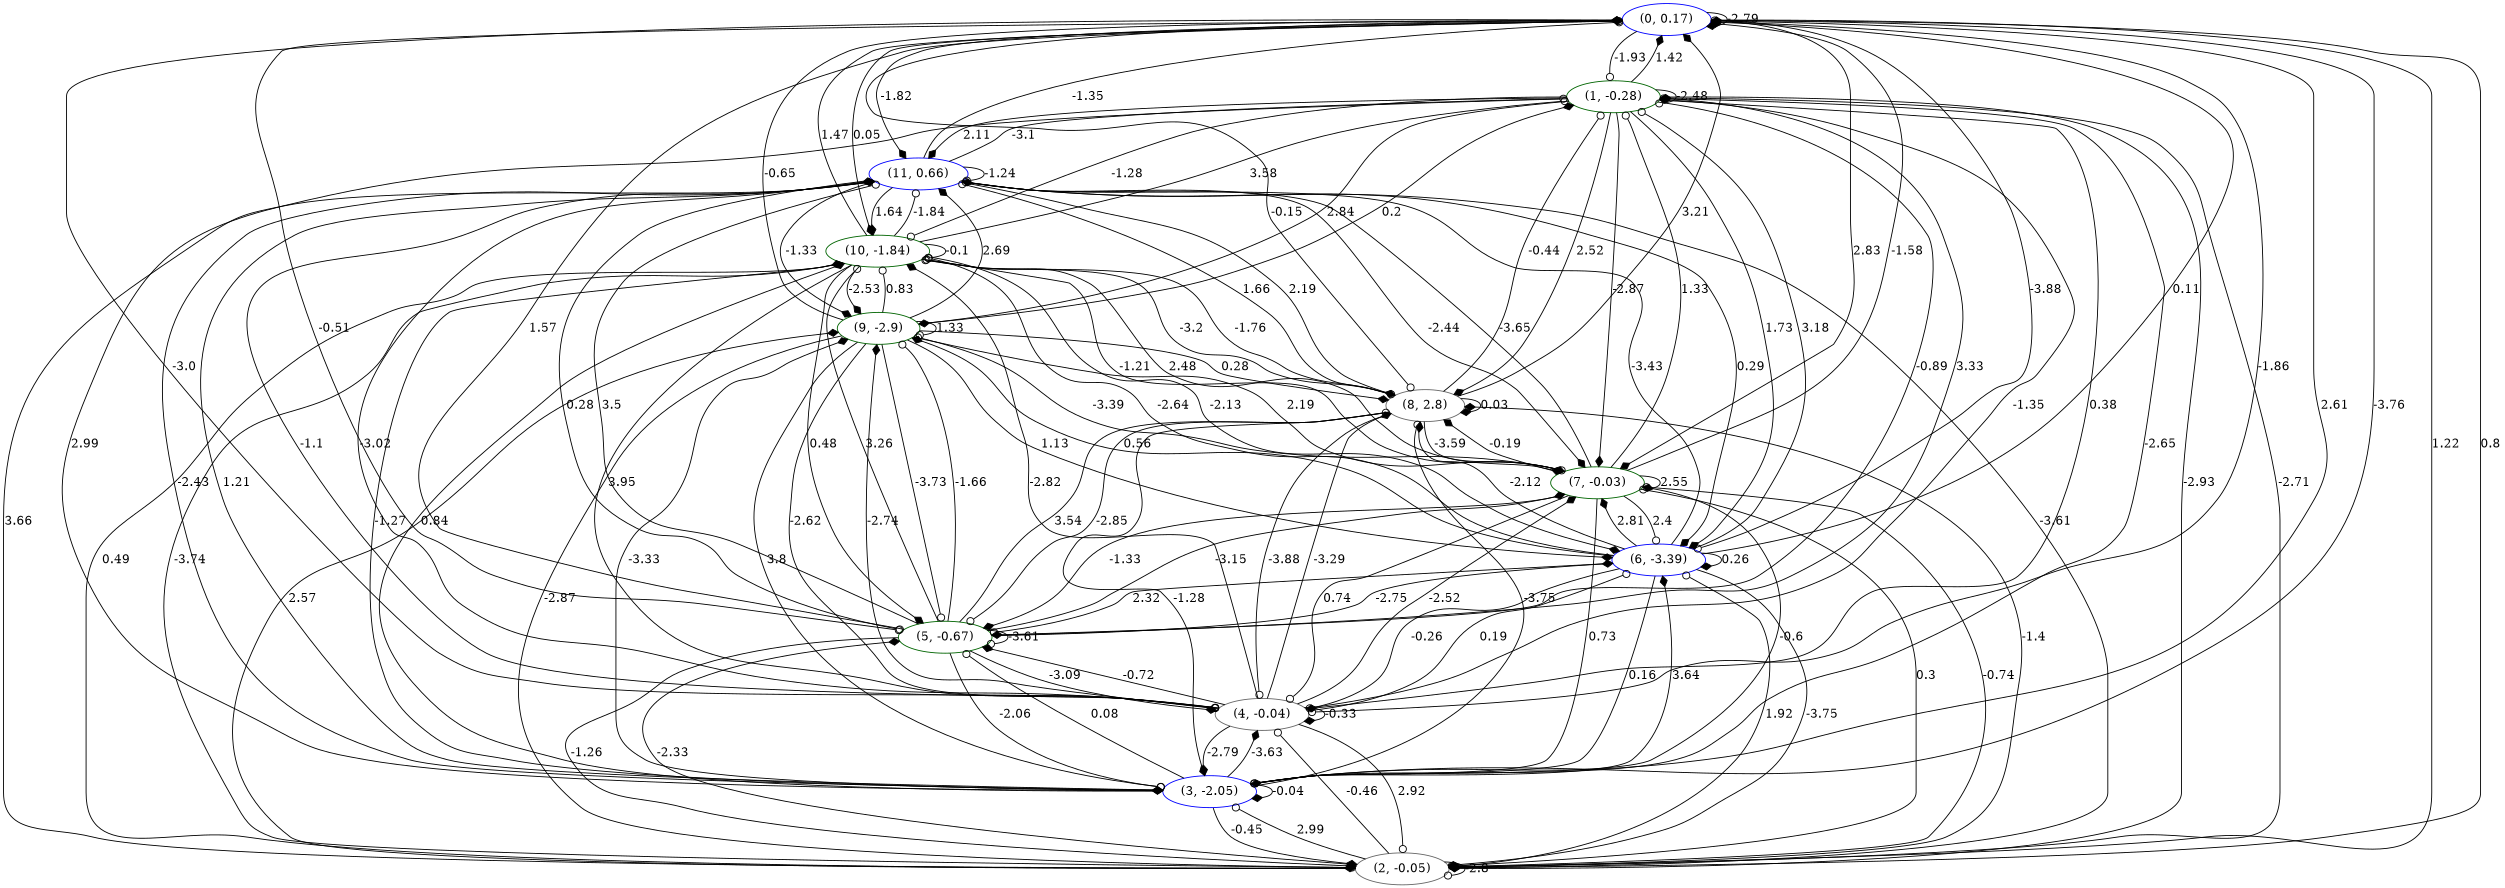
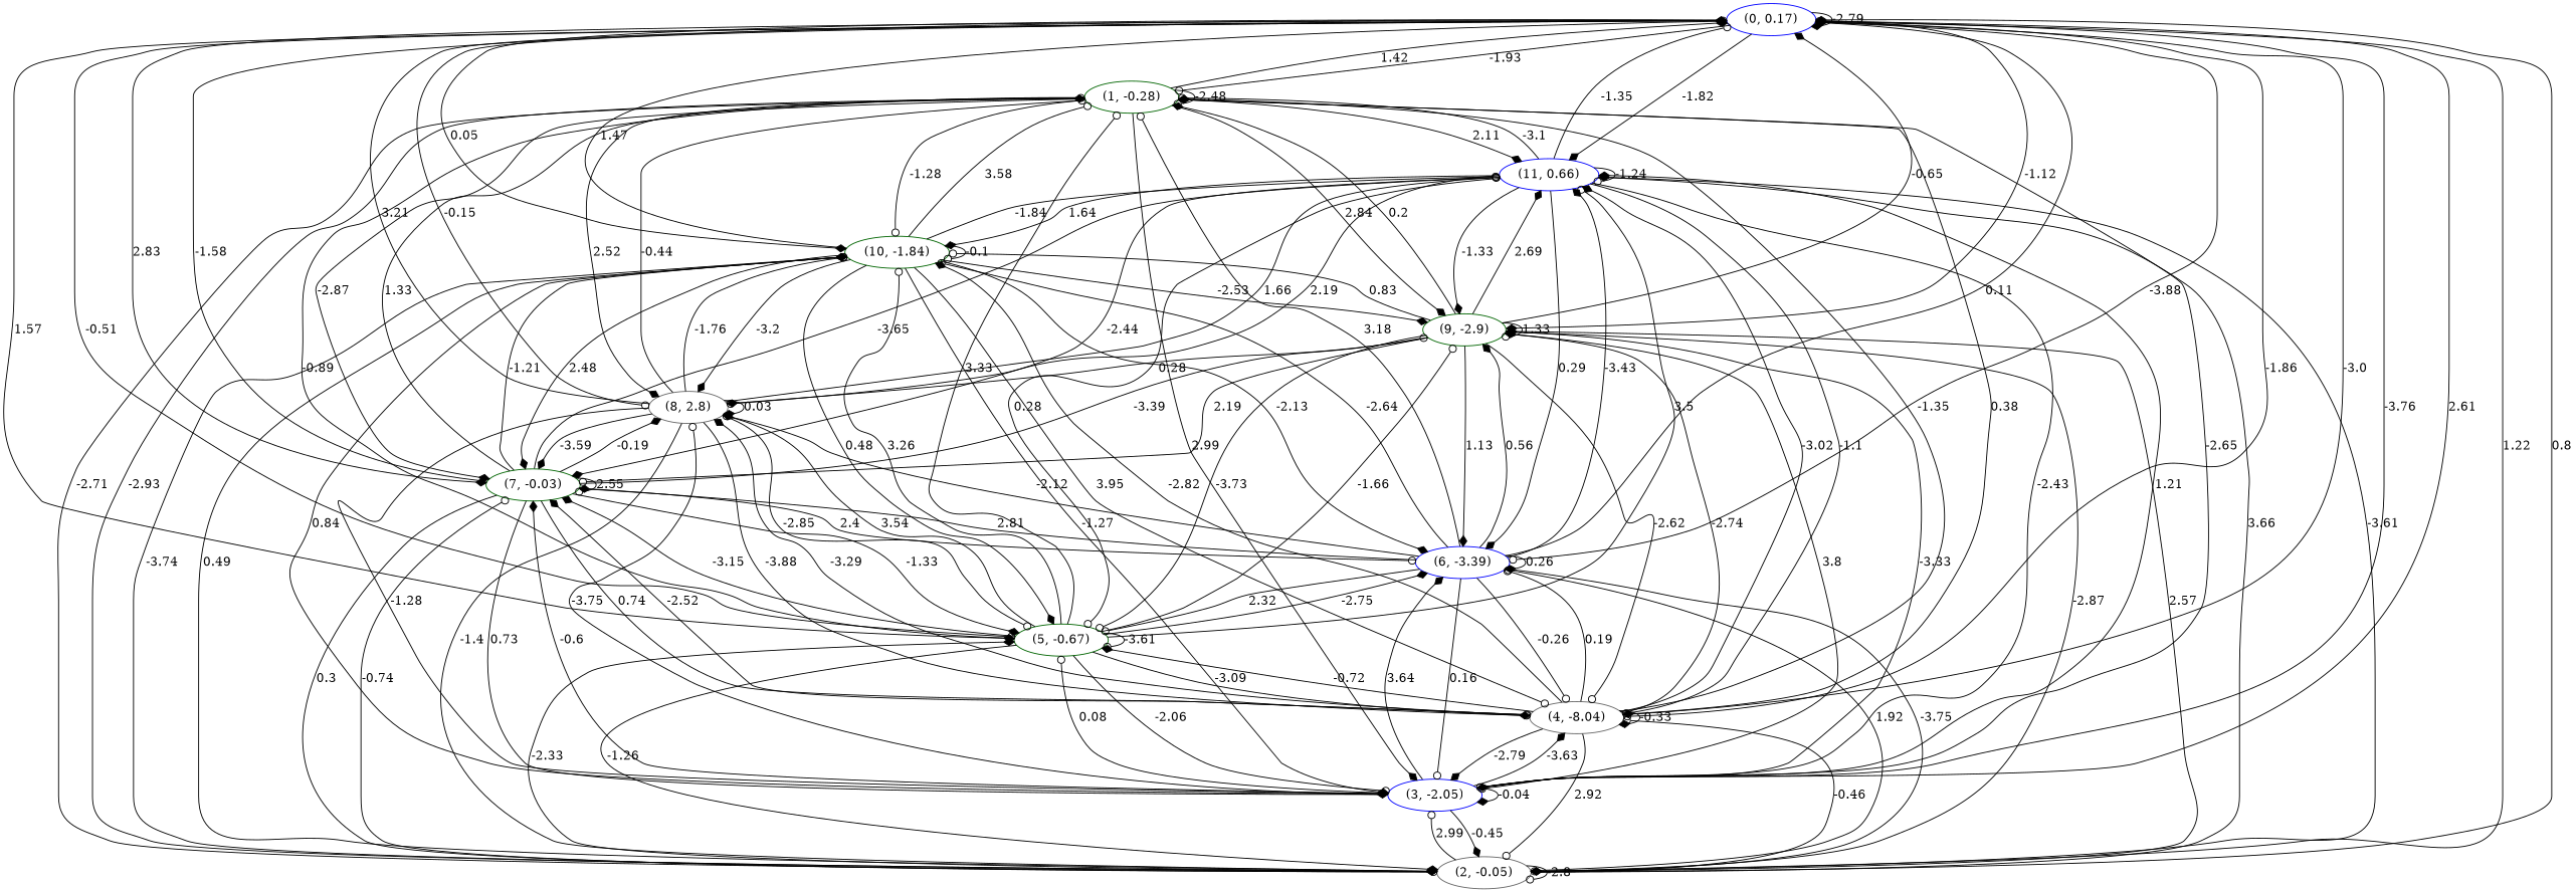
  digraph {
    node [color=darkgreen]
    edge [arrowhead=diamond]
    n1 [color=blue label="(0, 0.17)"]
    n2 [label="(1, -0.28)"]
    n3 [color=gray40 label="(2, -0.05)"]
    n4 [color=blue label="(3, -2.05)"]
-   n5 [color=gray40 label="(4, -0.04)"]
+   n5 [color=gray40 label="(4, -8.04)"]
    n6 [label="(5, -0.67)"]
    n7 [color=blue label="(6, -3.39)"]
    n8 [label="(7, -0.03)"]
    n9 [color=gray40 label="(8, 2.8)"]
    n10 [label="(9, -2.9)"]
    n11 [label="(10, -1.84)"]
    n12 [color=blue label="(11, 0.66)"]
    n1 -> n1 [label=-2.79]
    n1 -> n2 [arrowhead=odot label=-1.93]
    n1 -> n3 [label=1.22]
    n1 -> n4 [arrowhead=odot label=2.61]
    n1 -> n5 [arrowhead=odot label=-1.86]
    n1 -> n6 [arrowhead=odot label=-0.51]
    n1 -> n7 [arrowhead=odot label=-3.88]
    n1 -> n8 [label=2.83]
    n1 -> n9 [arrowhead=odot label=-0.15]
+   n1 -> n10 [label=-1.12]
    n1 -> n11 [label=0.05]
    n1 -> n12 [label=-1.82]
    n2 -> n1 [label=1.42]
    n2 -> n2 [arrowhead=odot label=-2.48]
    n2 -> n3 [label=-2.93]
    n2 -> n4 [label=2.99]
    n2 -> n5 [label=0.38]
    n2 -> n6 [label=-0.89]
-   n2 -> n7 [label=1.73]
    n2 -> n8 [label=-2.87]
    n2 -> n9 [label=2.52]
    n2 -> n10 [label=2.84]
    n2 -> n11 [arrowhead=odot label=-1.28]
    n2 -> n12 [label=2.11]
    n3 -> n1 [label=0.8]
    n3 -> n2 [label=-2.71]
    n3 -> n3 [arrowhead=odot label=-2.8]
    n3 -> n4 [arrowhead=odot label=2.99]
    n3 -> n5 [arrowhead=odot label=-0.46]
    n3 -> n6 [label=-2.33]
    n3 -> n7 [arrowhead=odot label=1.92]
    n3 -> n8 [arrowhead=odot label=-0.74]
-   n3 -> n9 [label=-1.4]
+   n9 -> n3 [label=-1.4]
    n3 -> n10 [label=2.57]
    n3 -> n11 [label=-3.74]
    n3 -> n12 [label=3.66]
    n4 -> n1 [arrowhead=odot label=-3.76]
    n4 -> n2 [label=-2.65]
    n4 -> n3 [label=-0.45]
    n4 -> n4 [label=-0.04]
    n4 -> n5 [label=-3.63]
    n4 -> n6 [arrowhead=odot label=0.08]
    n4 -> n7 [label=3.64]
    n4 -> n8 [label=-0.6]
    n4 -> n9 [arrowhead=odot label=-3.75]
    n4 -> n10 [label=-3.33]
    n4 -> n11 [label=0.84]
    n4 -> n12 [label=1.21]
    n5 -> n1 [label=-3.0]
    n5 -> n2 [label=-1.35]
    n5 -> n3 [arrowhead=odot label=2.92]
    n5 -> n4 [label=-2.79]
    n5 -> n5 [label=-0.33]
    n5 -> n6 [label=-0.72]
    n5 -> n7 [arrowhead=odot label=0.19]
    n5 -> n8 [label=-2.52]
    n5 -> n9 [label=-3.29]
    n5 -> n10 [label=-2.74]
    n5 -> n11 [label=-2.82]
    n5 -> n12 [label=-3.02]
    n6 -> n1 [arrowhead=odot label=1.57]
    n6 -> n2 [arrowhead=odot label=3.33]
    n6 -> n3 [label=-1.26]
    n6 -> n4 [arrowhead=odot label=-2.06]
    n6 -> n5 [label=-3.09]
    n6 -> n6 [arrowhead=odot label=-3.61]
    n6 -> n7 [label=-2.75]
    n6 -> n8 [label=-3.15]
    n6 -> n9 [arrowhead=odot label=3.54]
    n6 -> n10 [arrowhead=odot label=-1.66]
    n6 -> n11 [arrowhead=odot label=3.26]
    n6 -> n12 [arrowhead=odot label=3.5]
    n7 -> n1 [label=0.11]
    n7 -> n2 [arrowhead=odot label=3.18]
    n7 -> n3 [label=-3.75]
    n7 -> n4 [arrowhead=odot label=0.16]
    n7 -> n5 [arrowhead=odot label=-0.26]
    n7 -> n6 [arrowhead=odot label=2.32]
    n7 -> n7 [label=0.26]
    n7 -> n8 [label=2.81]
    n7 -> n9 [label=-2.12]
    n7 -> n10 [label=0.56]
    n7 -> n11 [arrowhead=odot label=-2.64]
    n7 -> n12 [label=-3.43]
    n8 -> n1 [label=-1.58]
    n8 -> n2 [arrowhead=odot label=1.33]
    n8 -> n3 [arrowhead=odot label=0.3]
    n8 -> n4 [label=0.73]
    n8 -> n5 [arrowhead=odot label=0.74]
    n8 -> n6 [label=-1.33]
    n8 -> n7 [arrowhead=odot label=2.4]
    n8 -> n8 [arrowhead=odot label=2.55]
    n8 -> n9 [label=-0.19]
    n8 -> n10 [arrowhead=odot label=-3.39]
    n8 -> n11 [arrowhead=odot label=-1.21]
    n8 -> n12 [arrowhead=odot label=-3.65]
    n9 -> n1 [label=3.21]
    n9 -> n2 [arrowhead=odot label=-0.44]
    n9 -> n4 [label=-1.28]
    n9 -> n5 [arrowhead=odot label=-3.88]
    n9 -> n6 [arrowhead=odot label=-2.85]
    n9 -> n8 [label=-3.59]
    n9 -> n9 [label=0.03]
    n9 -> n11 [arrowhead=odot label=-1.76]
    n9 -> n12 [arrowhead=odot label=1.66]
    n10 -> n1 [label=-0.65]
    n10 -> n2 [label=0.2]
    n10 -> n3 [arrowhead=odot label=-2.87]
    n10 -> n4 [arrowhead=odot label=3.8]
    n10 -> n5 [arrowhead=odot label=-2.62]
    n10 -> n6 [arrowhead=odot label=-3.73]
    n10 -> n7 [label=1.13]
    n10 -> n8 [arrowhead=odot label=2.19]
    n10 -> n9 [label=0.28]
    n10 -> n10 [arrowhead=odot label=1.33]
    n10 -> n11 [arrowhead=odot label=0.83]
    n10 -> n12 [label=2.69]
    n11 -> n1 [label=1.47]
    n11 -> n2 [arrowhead=odot label=3.58]
    n11 -> n3 [label=0.49]
    n11 -> n4 [label=-1.27]
    n11 -> n5 [arrowhead=odot label=3.95]
    n11 -> n6 [label=0.48]
    n11 -> n7 [label=-2.13]
    n11 -> n8 [label=2.48]
    n11 -> n9 [label=-3.2]
    n11 -> n10 [label=-2.53]
    n11 -> n11 [arrowhead=odot label=-0.1]
    n11 -> n12 [arrowhead=odot label=-1.84]
    n12 -> n1 [arrowhead=odot label=-1.35]
    n12 -> n2 [arrowhead=odot label=-3.1]
    n12 -> n3 [label=-3.61]
    n12 -> n4 [label=-2.43]
    n12 -> n5 [arrowhead=odot label=-1.1]
    n12 -> n6 [arrowhead=odot label=0.28]
    n12 -> n7 [label=0.29]
    n12 -> n8 [label=-2.44]
    n12 -> n9 [arrowhead=odot label=2.19]
    n12 -> n10 [label=-1.33]
    n12 -> n11 [label=1.64]
    n12 -> n12 [arrowhead=odot label=-1.24]
  }
